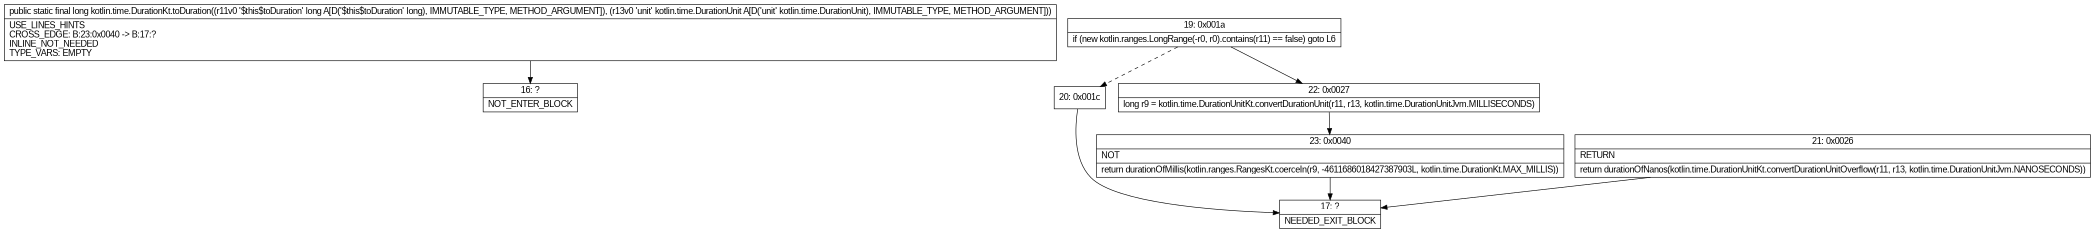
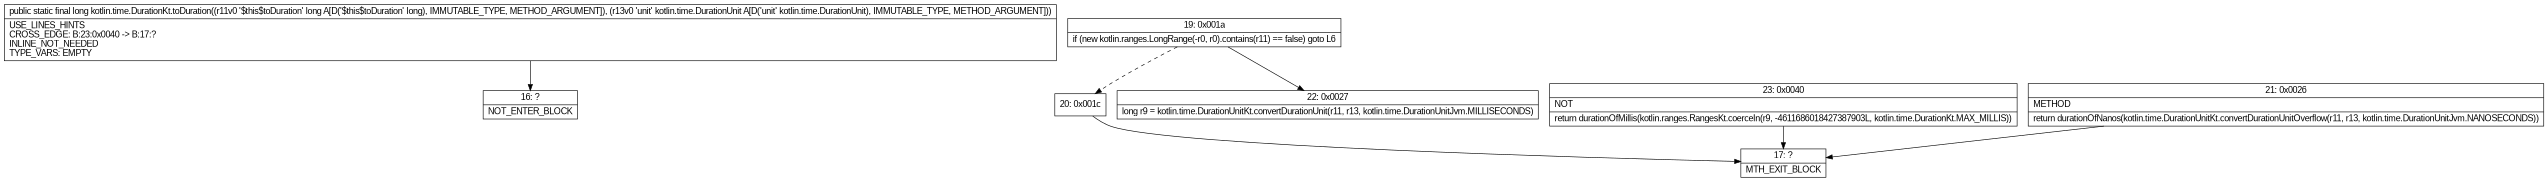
  digraph {
    fontname="Liberation Sans"
    node [fontname="Liberation Sans" shape=record]
    edge [fontname="Liberation Sans"]
    n1 [label="{16\:\ ?|NOT_ENTER_BLOCK\l}"]
    n2 [label="{19\:\ 0x001a|if (new kotlin.ranges.LongRange(\-r0, r0).contains(r11) == false) goto L6\l}"]
    n3 [label="{20\:\ 0x001c}"]
    n4 [label="{22\:\ 0x0027|long r9 = kotlin.time.DurationUnitKt.convertDurationUnit(r11, r13, kotlin.time.DurationUnitJvm.MILLISECONDS)\l}"]
-   n5 [label="{17\:\ ?|NEEDED_EXIT_BLOCK\l}"]
+   n5 [label="{17\:\ ?|MTH_EXIT_BLOCK\l}"]
    n6 [label="{23\:\ 0x0040|NOT\l|return durationOfMillis(kotlin.ranges.RangesKt.coerceIn(r9, \-4611686018427387903L, kotlin.time.DurationKt.MAX_MILLIS))\l}"]
-   n7 [label="{21\:\ 0x0026|RETURN\l|return durationOfNanos(kotlin.time.DurationUnitKt.convertDurationUnitOverflow(r11, r13, kotlin.time.DurationUnitJvm.NANOSECONDS))\l}"]
+   n7 [label="{21\:\ 0x0026|METHOD\l|return durationOfNanos(kotlin.time.DurationUnitKt.convertDurationUnitOverflow(r11, r13, kotlin.time.DurationUnitJvm.NANOSECONDS))\l}"]
    n8 [label="{public static final long kotlin.time.DurationKt.toDuration((r11v0 '$this$toDuration' long A[D('$this$toDuration' long), IMMUTABLE_TYPE, METHOD_ARGUMENT]), (r13v0 'unit' kotlin.time.DurationUnit A[D('unit' kotlin.time.DurationUnit), IMMUTABLE_TYPE, METHOD_ARGUMENT]))  | USE_LINES_HINTS\lCROSS_EDGE: B:23:0x0040 \-\> B:17:?\lINLINE_NOT_NEEDED\lTYPE_VARS: EMPTY\l}"]
    n2 -> n3 [style=dashed]
    n2 -> n4
    n3 -> n5
-   n4 -> n6
    n6 -> n5
    n7 -> n5
    n8 -> n1
  }
